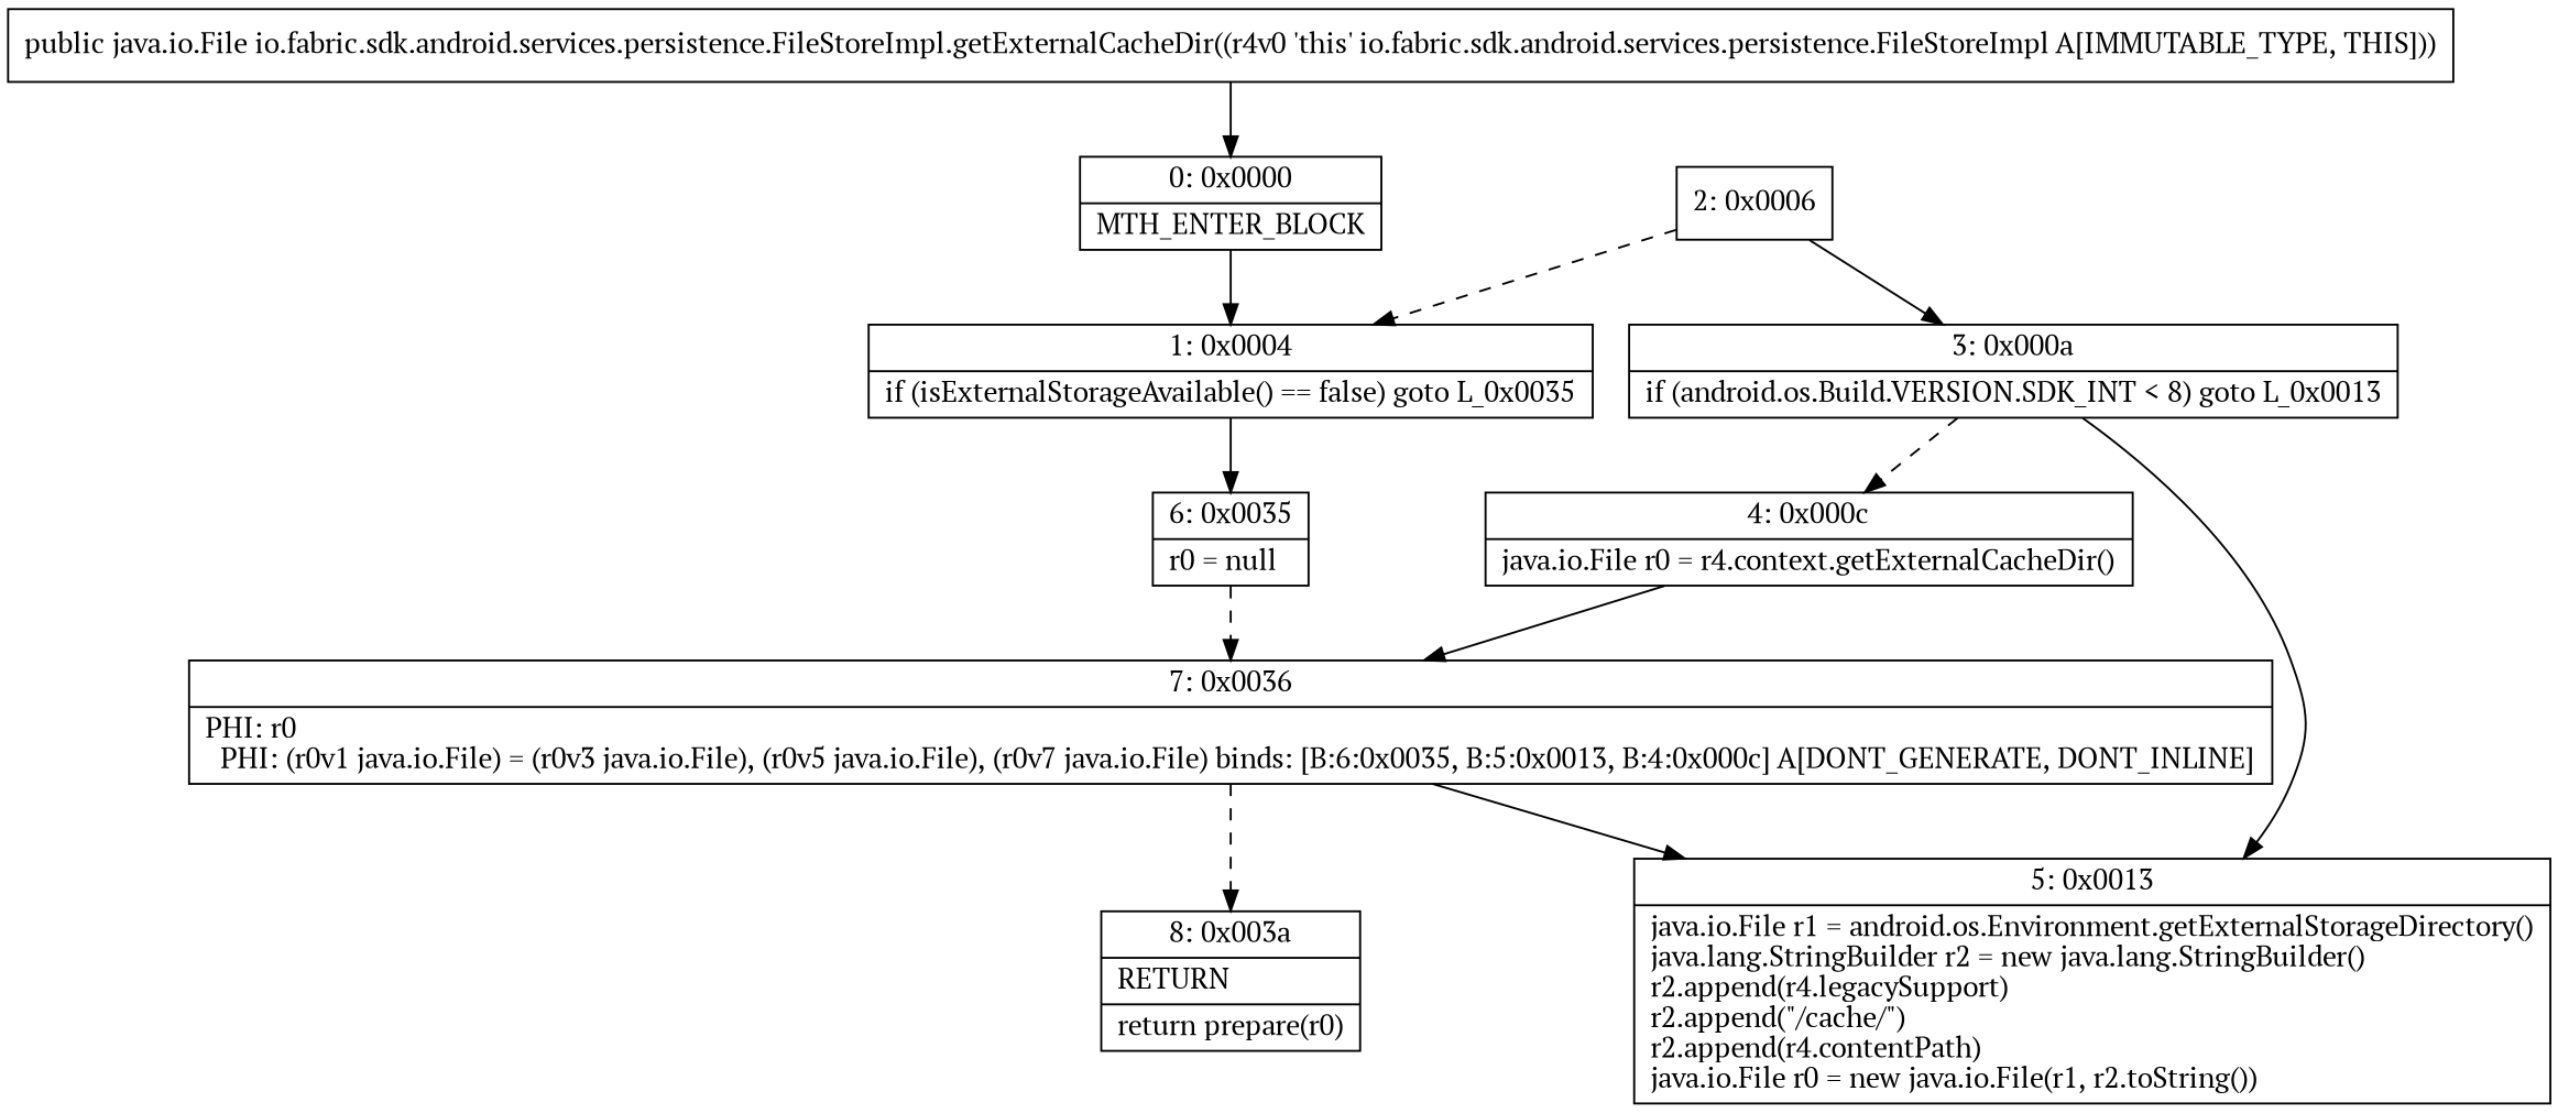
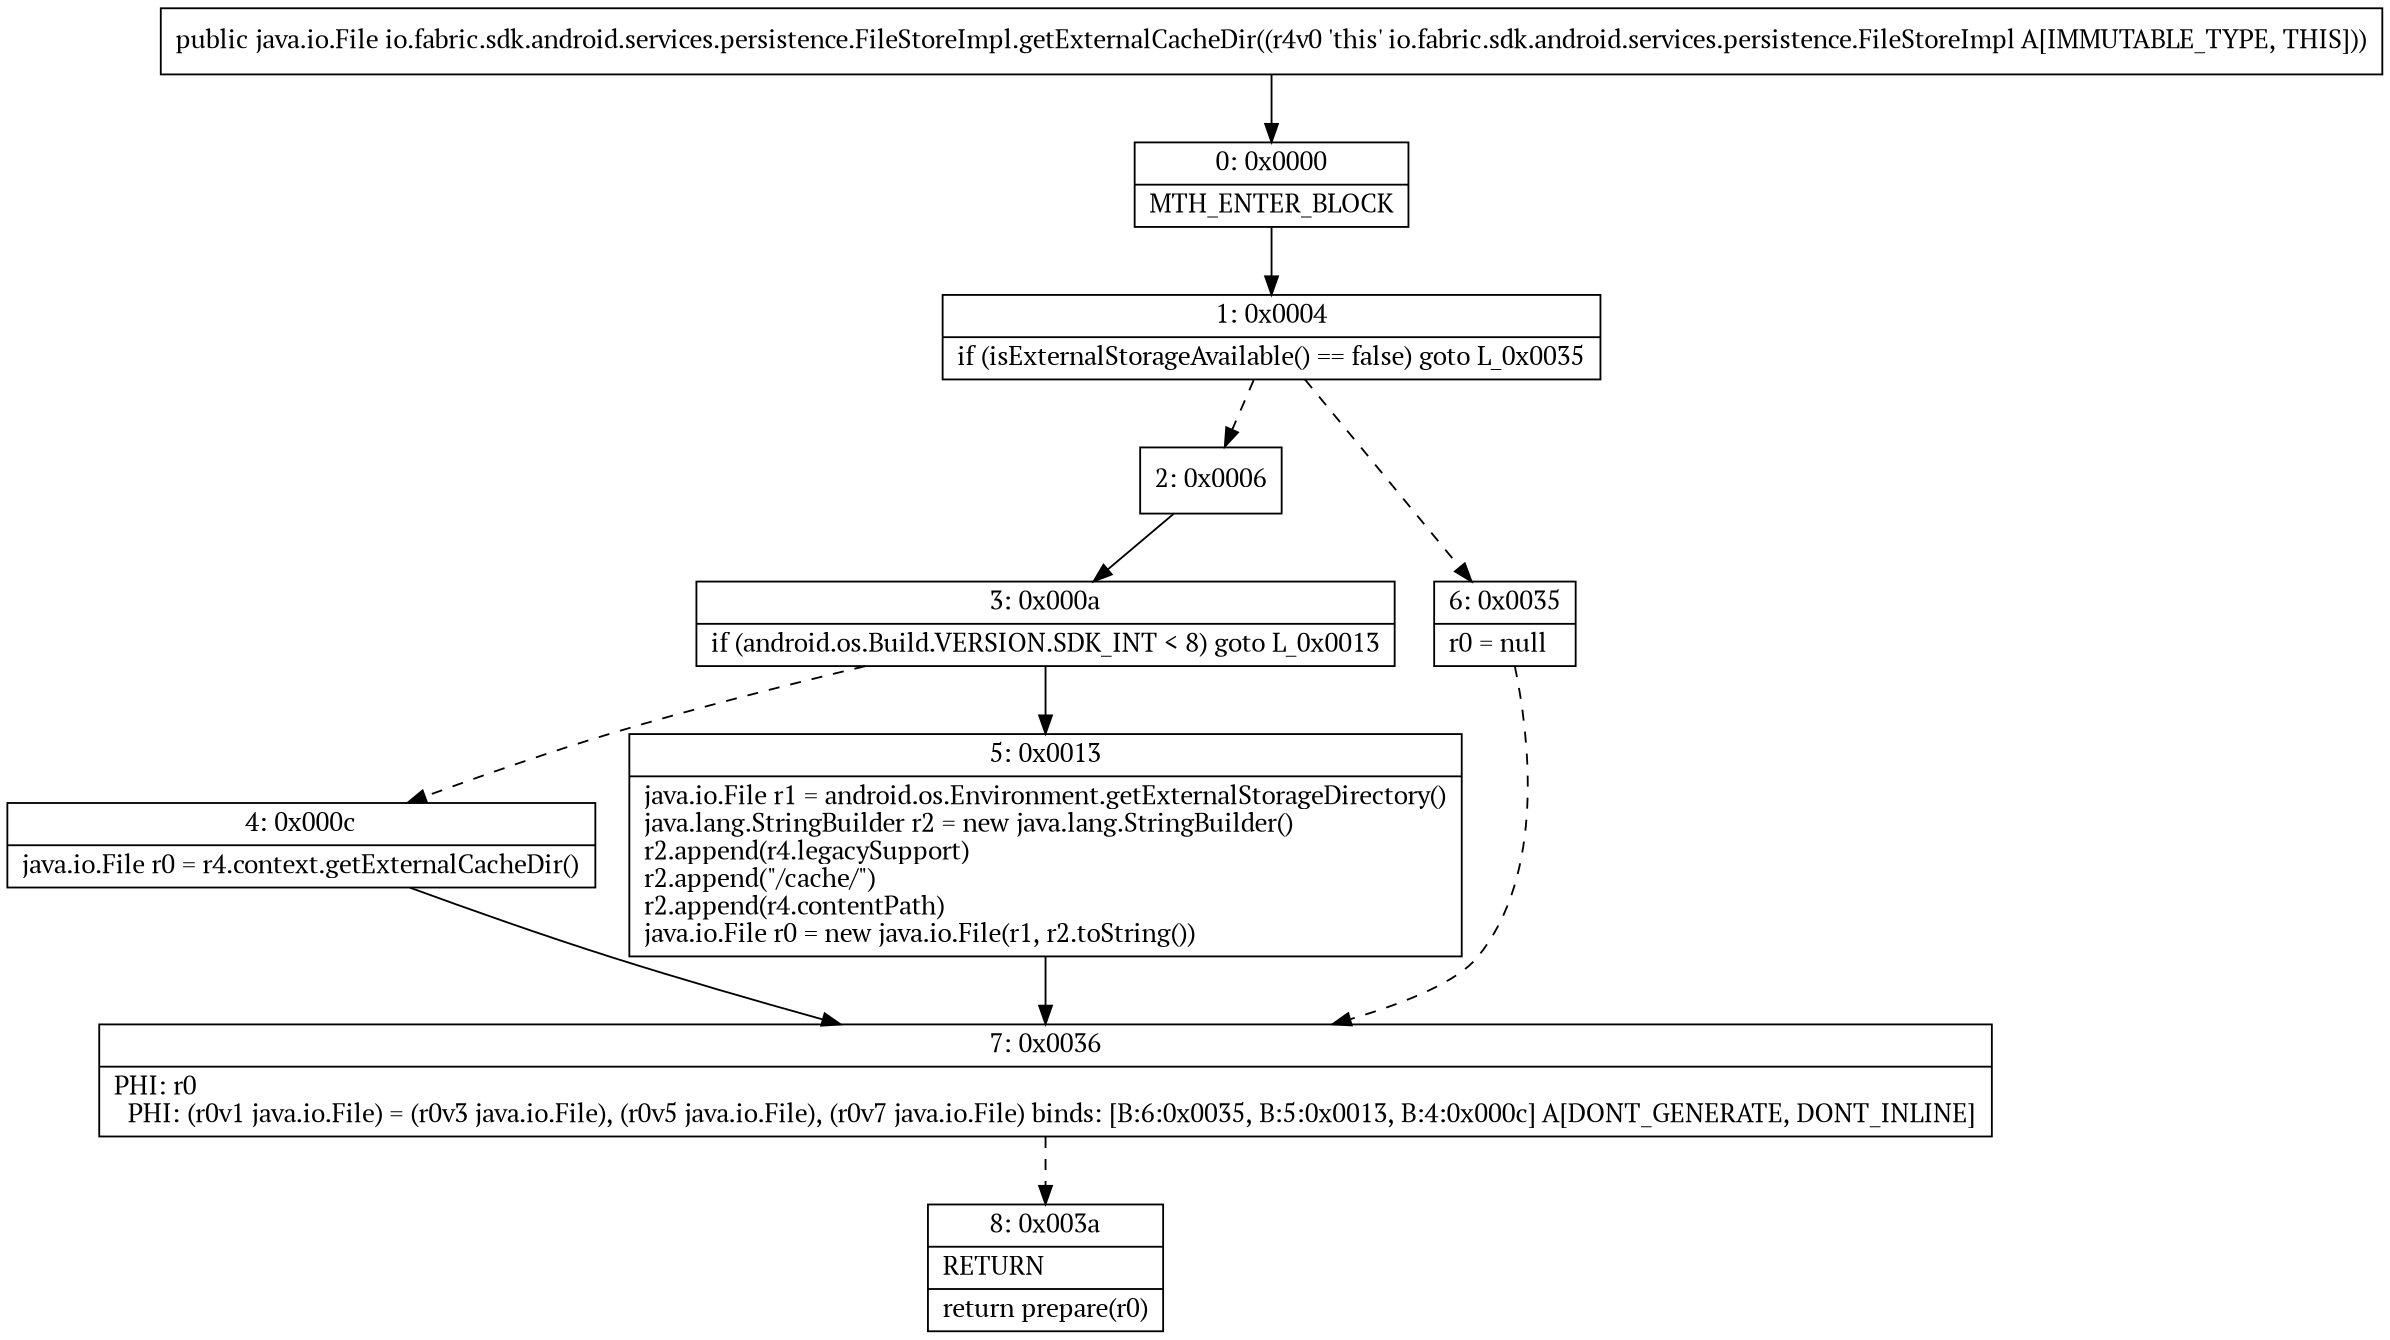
  digraph {
    fontname="PT Serif"
    node [fontname="PT Serif" shape=record]
    edge [fontname="PT Serif"]
    n1 [label="{0\:\ 0x0000|MTH_ENTER_BLOCK\l}"]
    n2 [label="{1\:\ 0x0004|if (isExternalStorageAvailable() == false) goto L_0x0035\l}"]
    n3 [label="{2\:\ 0x0006}"]
    n4 [label="{6\:\ 0x0035|r0 = null\l}"]
    n5 [label="{3\:\ 0x000a|if (android.os.Build.VERSION.SDK_INT \< 8) goto L_0x0013\l}"]
    n6 [label="{7\:\ 0x0036|PHI: r0 \l  PHI: (r0v1 java.io.File) = (r0v3 java.io.File), (r0v5 java.io.File), (r0v7 java.io.File) binds: [B:6:0x0035, B:5:0x0013, B:4:0x000c] A[DONT_GENERATE, DONT_INLINE]\l}"]
    n7 [label="{4\:\ 0x000c|java.io.File r0 = r4.context.getExternalCacheDir()\l}"]
    n8 [label="{5\:\ 0x0013|java.io.File r1 = android.os.Environment.getExternalStorageDirectory()\ljava.lang.StringBuilder r2 = new java.lang.StringBuilder()\lr2.append(r4.legacySupport)\lr2.append(\"\/cache\/\")\lr2.append(r4.contentPath)\ljava.io.File r0 = new java.io.File(r1, r2.toString())\l}"]
    n9 [label="{8\:\ 0x003a|RETURN\l|return prepare(r0)\l}"]
    n10 [label="{public java.io.File io.fabric.sdk.android.services.persistence.FileStoreImpl.getExternalCacheDir((r4v0 'this' io.fabric.sdk.android.services.persistence.FileStoreImpl A[IMMUTABLE_TYPE, THIS])) }"]
    n1 -> n2
-   n3 -> n2 [style=dashed]
-   n2 -> n4
+   n2 -> n3 [style=dashed]
+   n2 -> n4 [style=dashed]
    n3 -> n5
    n4 -> n6 [style=dashed]
    n5 -> n7 [style=dashed]
    n5 -> n8
    n6 -> n9 [style=dashed]
    n7 -> n6
-   n6 -> n8
+   n8 -> n6
    n10 -> n1
  }
